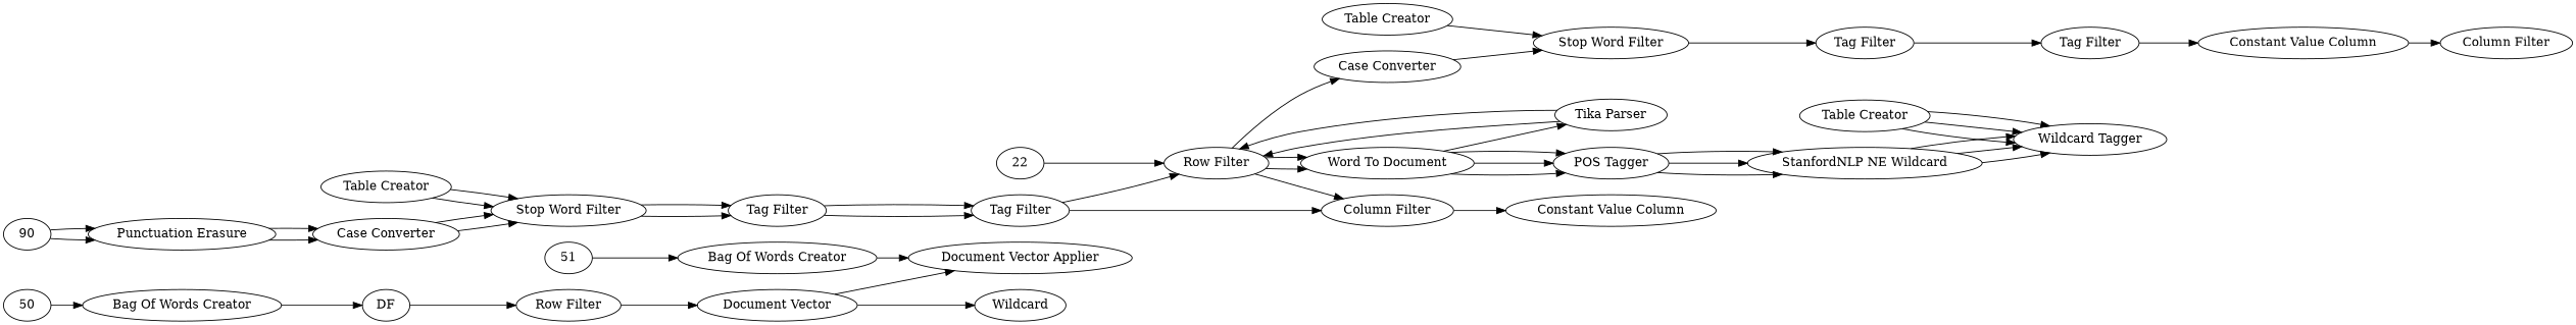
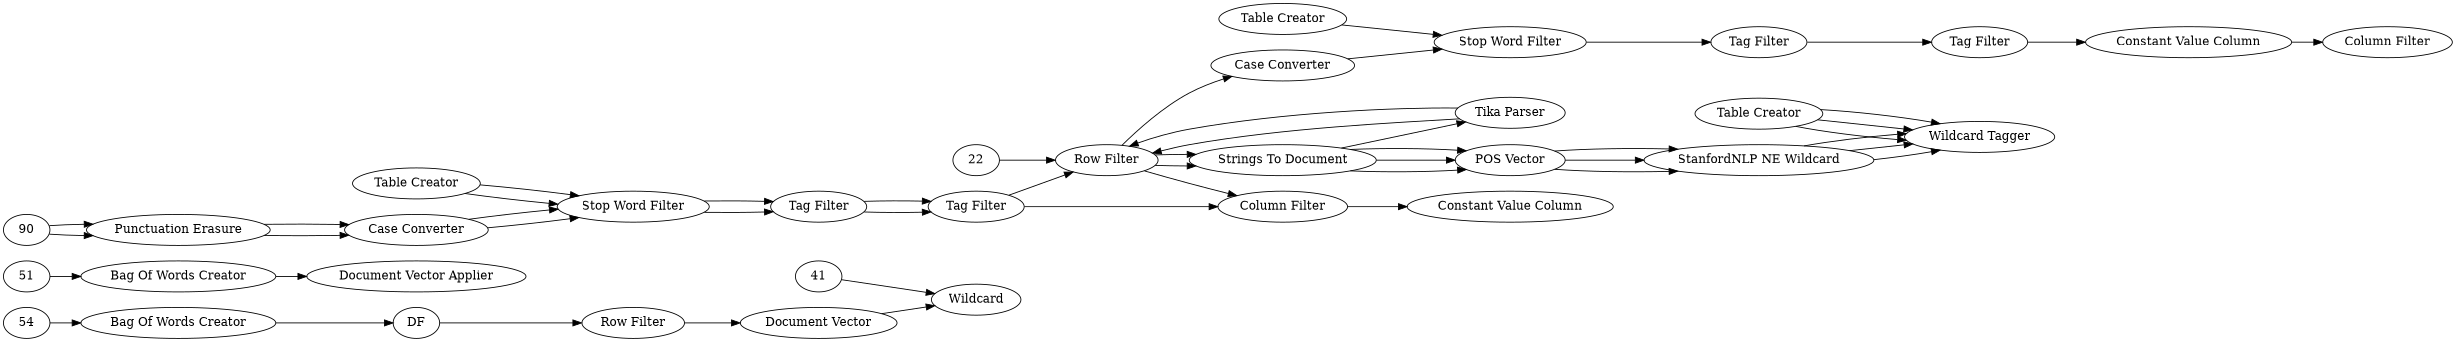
  digraph {
    rankdir=LR
    n1 [label=DF]
    n2 [label="Row Filter"]
    n3 [label="Document Vector"]
    n4 [label="Bag Of Words Creator"]
    n5 [label="Document Vector Applier"]
    n6 [label=Wildcard]
    n7 [label="Bag Of Words Creator"]
    n8 [label="Row Filter"]
    n9 [label="Case Converter"]
-   n10 [label="Word To Document"]
+   n10 [label="Strings To Document"]
    n11 [label="Column Filter"]
    n12 [label="Stop Word Filter"]
    n13 [label="Tika Parser"]
-   n14 [label="POS Tagger"]
+   n14 [label="POS Vector"]
    n15 [label="Constant Value Column"]
    n16 [label="Tag Filter"]
    n17 [label="Tag Filter"]
    n18 [label="Constant Value Column"]
    n19 [label="Table Creator"]
    n20 [label="Column Filter"]
    n21 [label="StanfordNLP NE Wildcard"]
    n22 [label="Wildcard Tagger"]
    n23 [label="Table Creator"]
    n24 [label="Table Creator"]
    n25 [label="Stop Word Filter"]
    n26 [label="Tag Filter"]
    n27 [label="Tag Filter"]
    n28 [label="Punctuation Erasure"]
    n29 [label="Case Converter"]
    22
    n31 [label=90]
-   50
+   41
+   50 [label=54]
    51
    n1 -> n2
    n2 -> n3
-   n3 -> n5
    n3 -> n6
    n4 -> n1
    n7 -> n5
    n8 -> n9
    n8 -> n10
    n8 -> n10
    n8 -> n11
    n9 -> n12
    n10 -> n13
    n10 -> n14
    n10 -> n14
    n10 -> n14
    n11 -> n15
    n12 -> n16
    n13 -> n8
    n13 -> n8
    n14 -> n21
    n14 -> n21
    n14 -> n21
    n16 -> n17
    n17 -> n18
    n18 -> n20
    n19 -> n12
    n21 -> n22
    n21 -> n22
    n21 -> n22
    n23 -> n22
    n23 -> n22
    n23 -> n22
    n24 -> n25
    n24 -> n25
    n25 -> n26
    n25 -> n26
    n26 -> n27
    n26 -> n27
    n27 -> n8
    n27 -> n11
    n28 -> n29
    n28 -> n29
    n29 -> n25
    n29 -> n25
    22 -> n8
    n31 -> n28
    n31 -> n28
+   41 -> n6
    50 -> n4
    51 -> n7
  }
